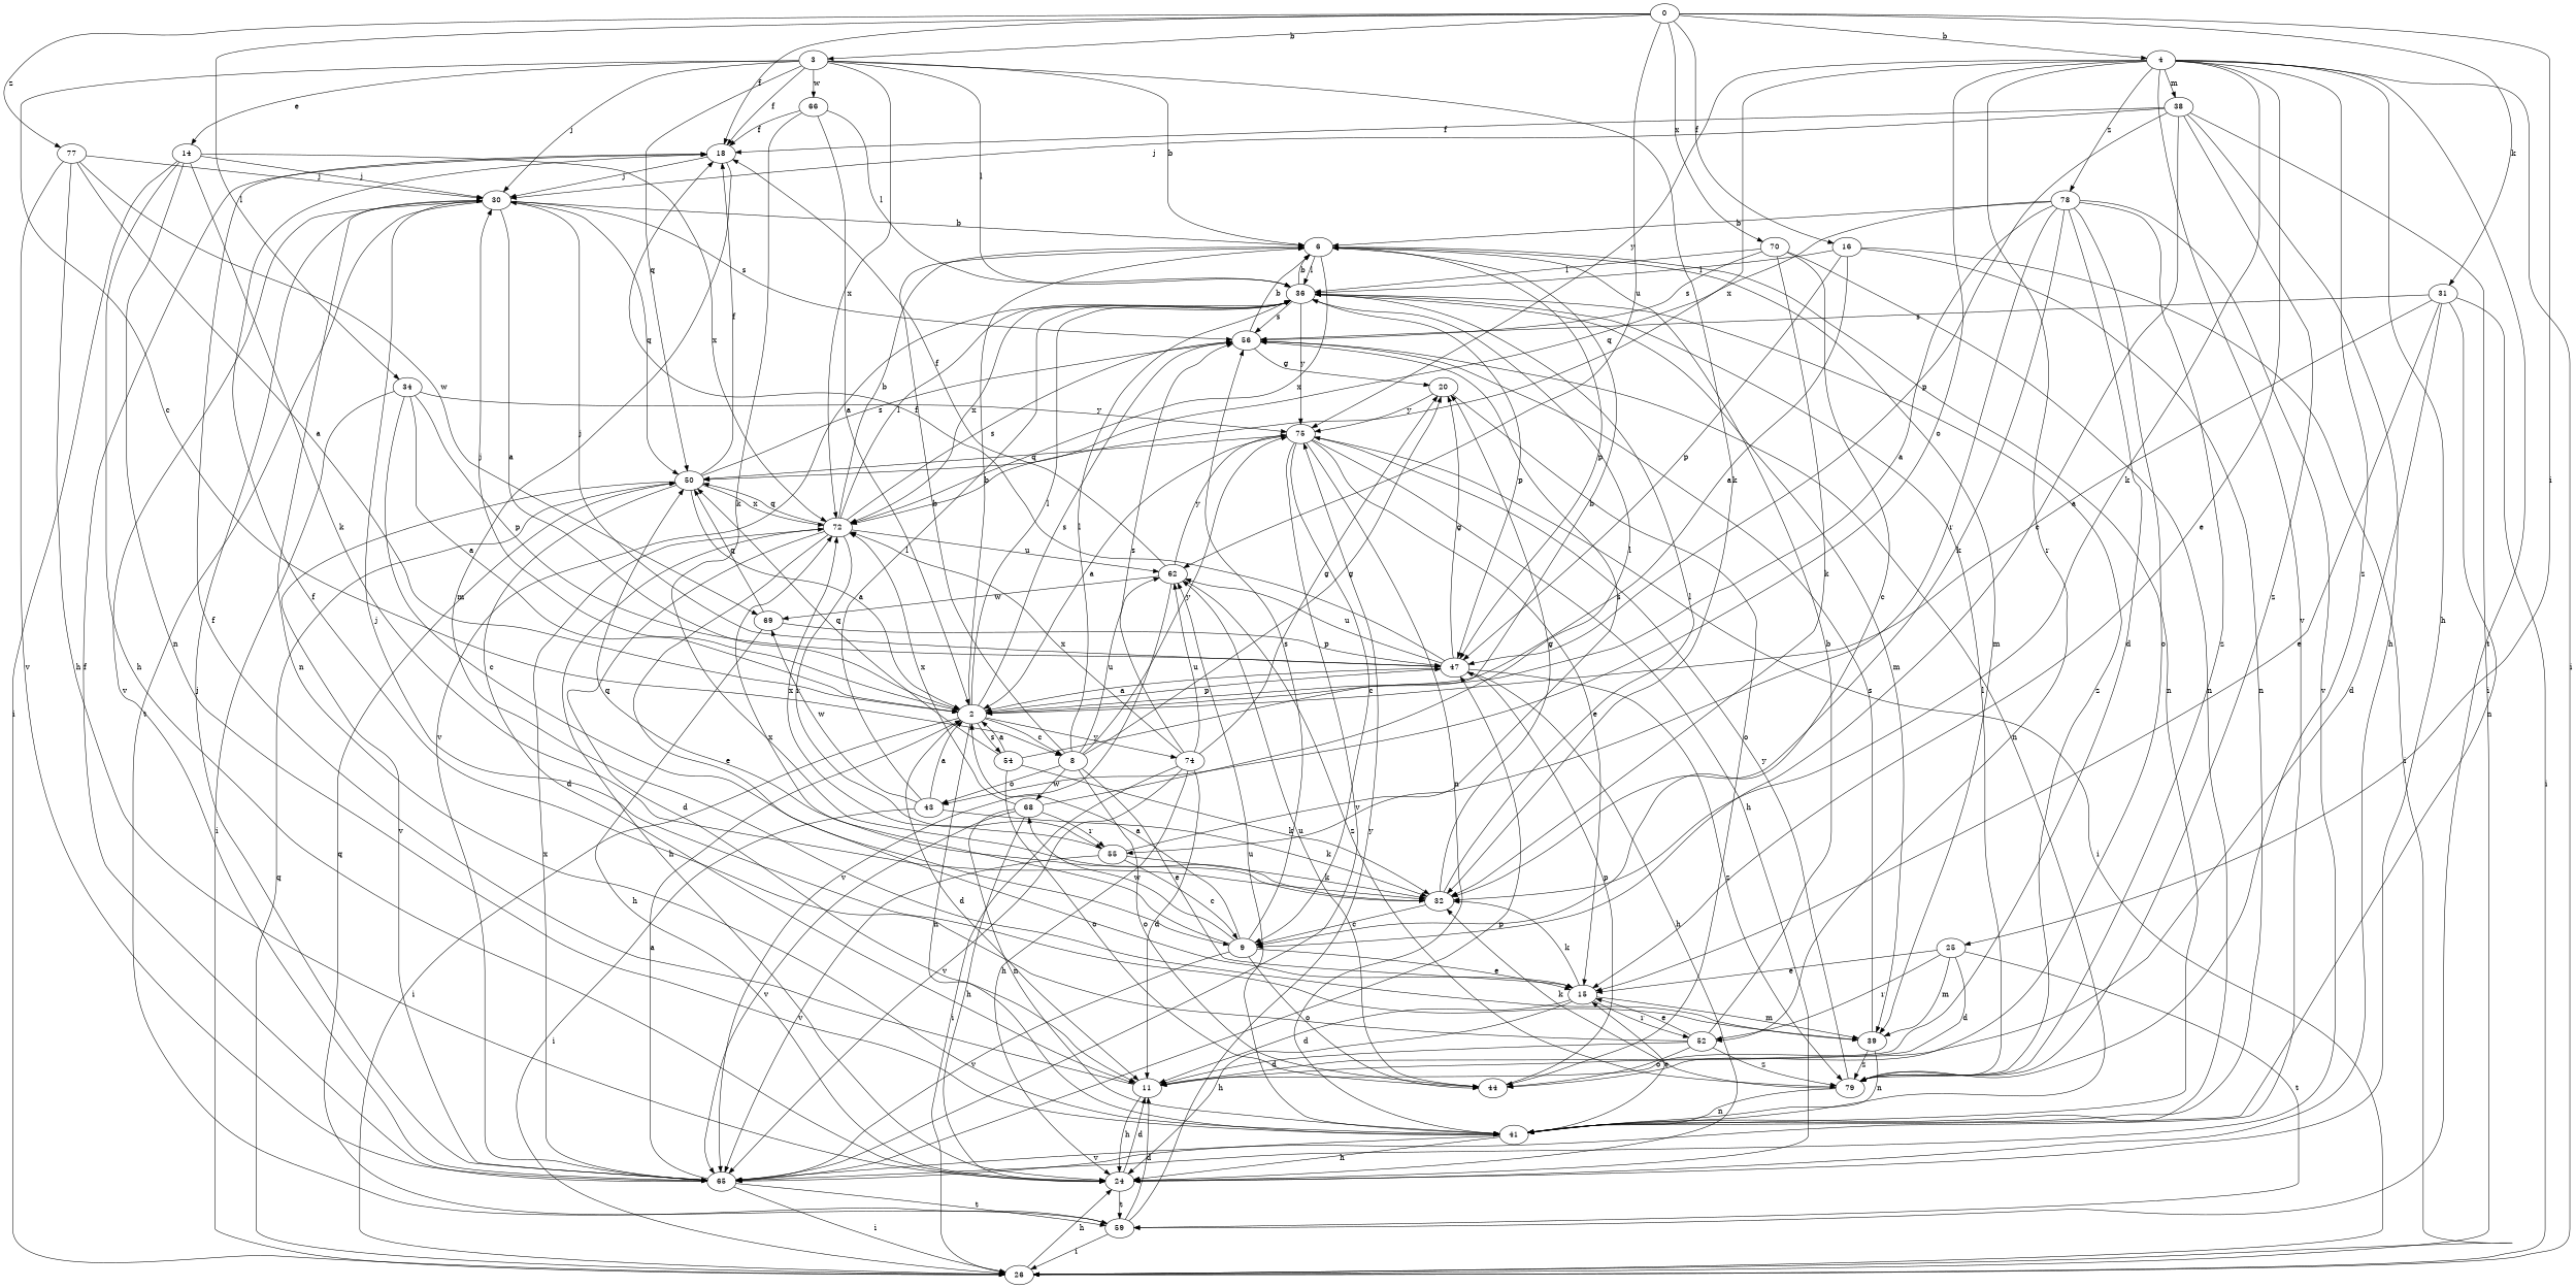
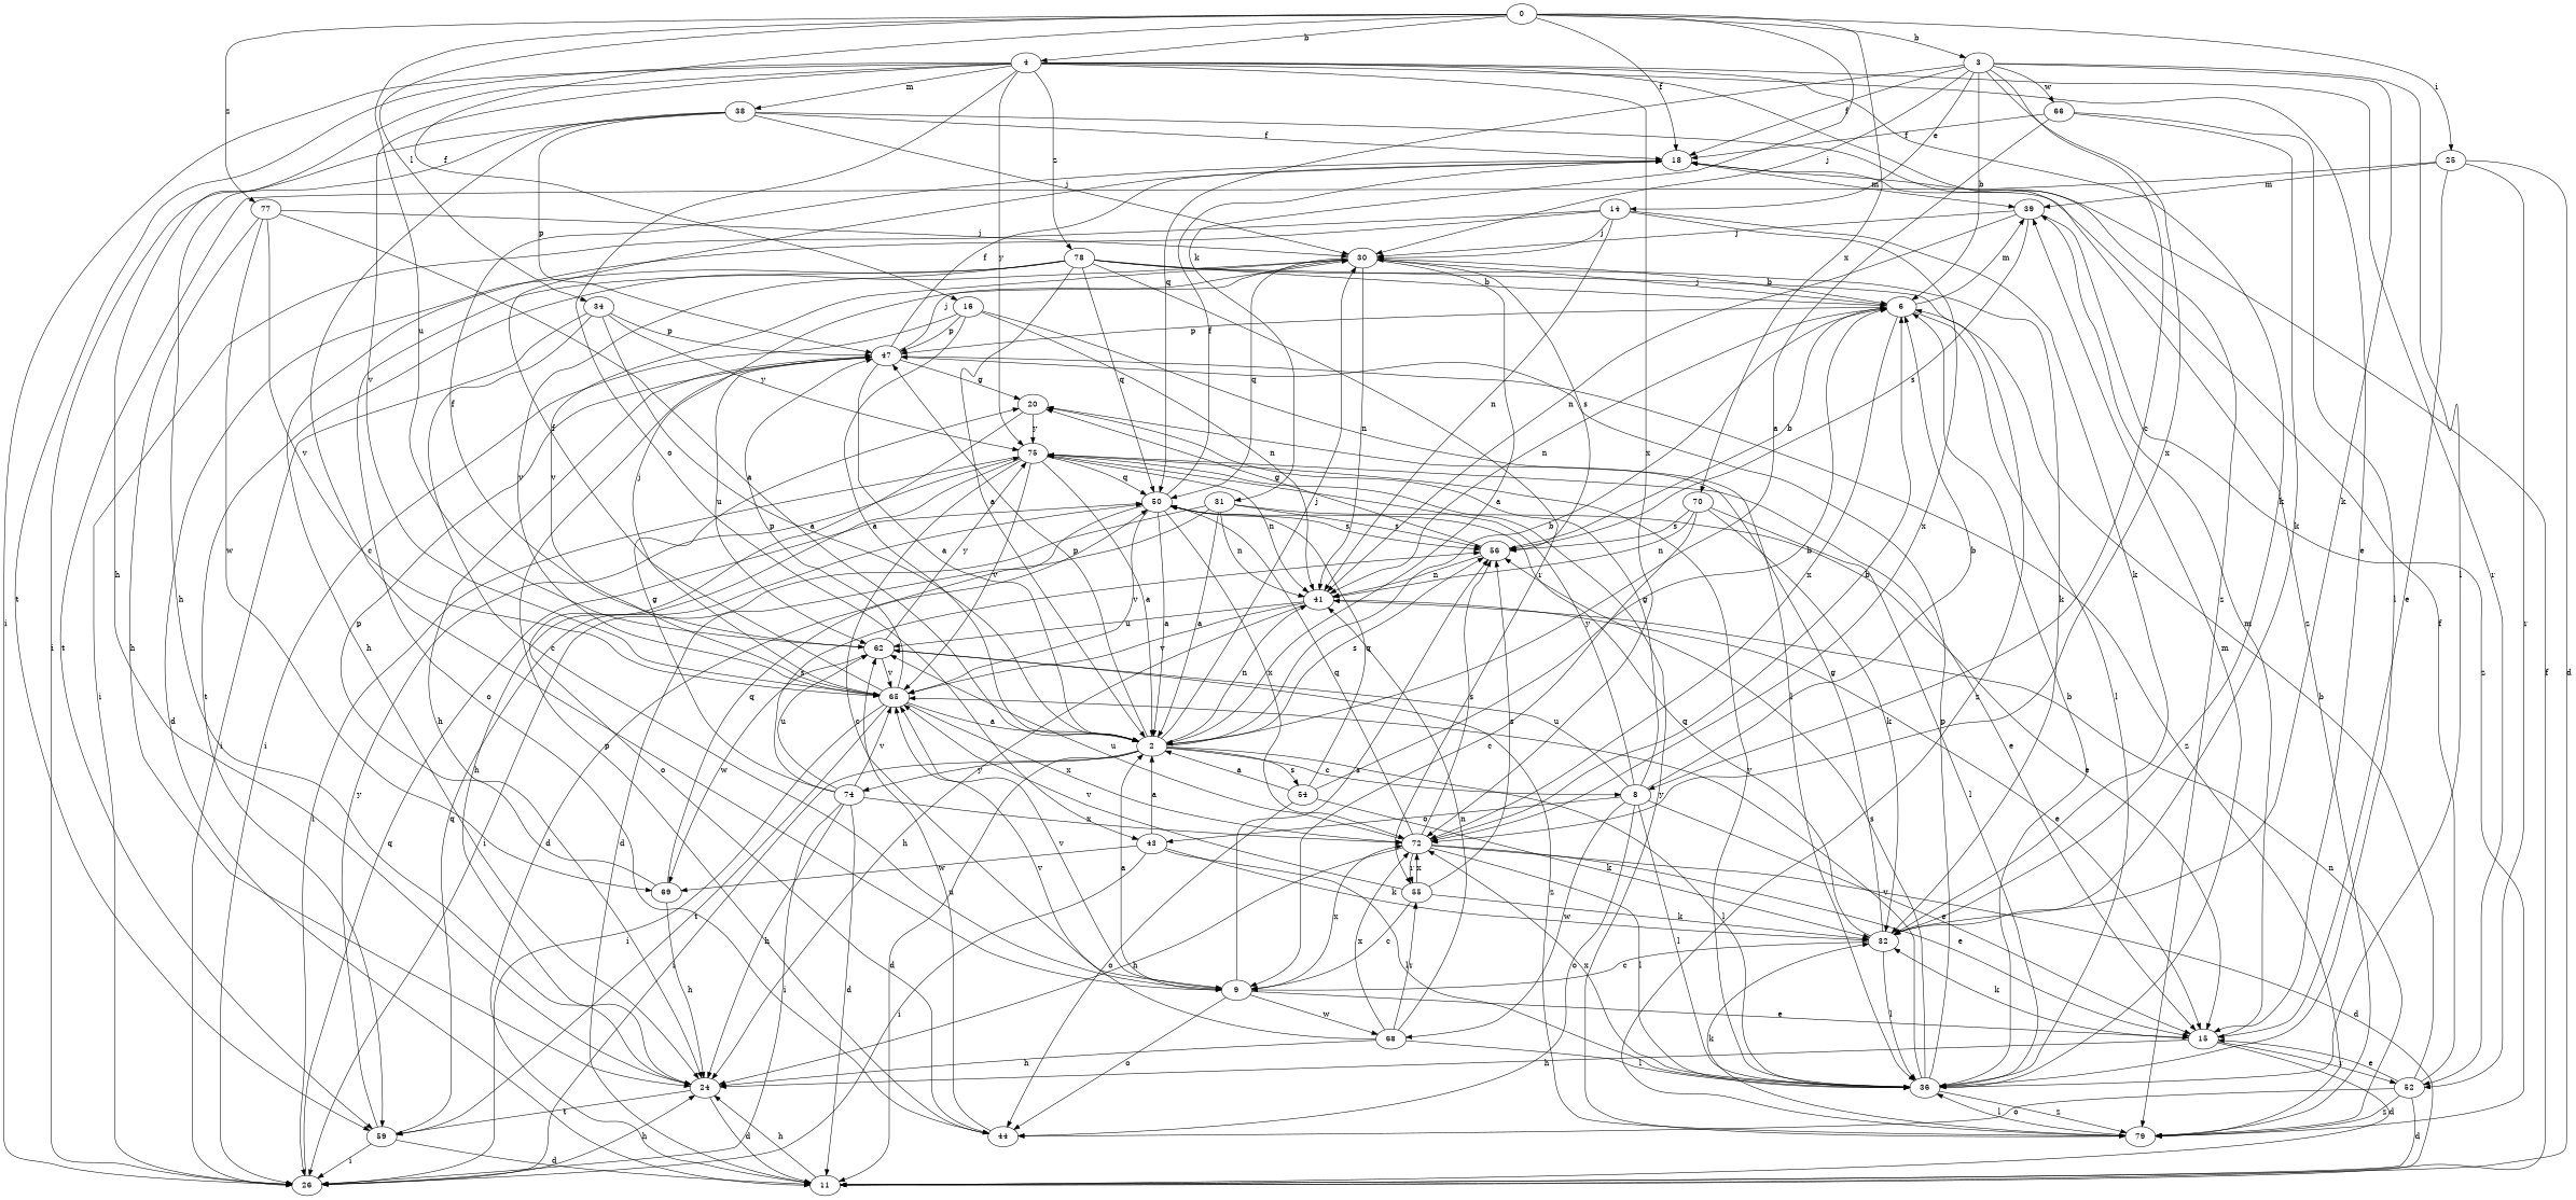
  strict digraph {
    0
    3
    4
    16
    18
    25
    31
    34
    62
    70
    77
    6
    8
    30
    36
    14
    32
    50
    66
    72
    26
    15
    24
    38
    43
    52
    59
    65
    75
    78
    79
    2
    41
    47
    39
    11
    56
    9
    69
    54
    74
    20
    44
    68
    n45 [label=55]
    0 -> 3 [label=b]
    0 -> 4 [label=b]
    0 -> 16 [label=f]
    0 -> 18 [label=f]
    0 -> 25 [label=i]
    0 -> 31 [label=k]
    0 -> 34 [label=l]
    0 -> 62 [label=u]
    0 -> 70 [label=x]
    0 -> 77 [label=z]
    3 -> 18 [label=f]
    3 -> 6 [label=b]
    3 -> 8 [label=c]
    3 -> 30 [label=j]
    3 -> 36 [label=l]
    3 -> 14 [label=e]
    3 -> 32 [label=k]
    3 -> 50 [label=q]
    3 -> 66 [label=w]
    3 -> 72 [label=x]
    4 -> 32 [label=k]
    4 -> 72 [label=x]
    4 -> 26 [label=i]
    4 -> 15 [label=e]
    4 -> 24 [label=h]
    4 -> 38 [label=m]
    4 -> 43 [label=o]
    4 -> 52 [label=r]
    4 -> 59 [label=t]
    4 -> 65 [label=v]
    4 -> 75 [label=y]
    4 -> 78 [label=z]
    4 -> 79 [label=z]
    16 -> 36 [label=l]
    16 -> 26 [label=i]
    16 -> 2 [label=a]
    16 -> 41 [label=n]
    16 -> 47 [label=p]
    18 -> 39 [label=m]
    25 -> 15 [label=e]
    25 -> 52 [label=r]
    25 -> 59 [label=t]
    25 -> 39 [label=m]
    25 -> 11 [label=d]
    31 -> 26 [label=i]
    31 -> 15 [label=e]
    31 -> 2 [label=a]
    31 -> 41 [label=n]
    31 -> 11 [label=d]
    31 -> 56 [label=s]
    34 -> 26 [label=i]
    34 -> 75 [label=y]
    34 -> 2 [label=a]
    34 -> 47 [label=p]
    34 -> 9 [label=c]
    62 -> 18 [label=f]
    62 -> 65 [label=v]
    62 -> 75 [label=y]
    62 -> 79 [label=z]
    62 -> 69 [label=w]
    70 -> 36 [label=l]
    70 -> 32 [label=k]
    70 -> 41 [label=n]
    70 -> 56 [label=s]
    70 -> 9 [label=c]
    77 -> 30 [label=j]
    77 -> 24 [label=h]
    77 -> 65 [label=v]
    77 -> 2 [label=a]
    77 -> 69 [label=w]
-   18 -> 30 [label=j]
+   6 -> 30 [label=j]
    6 -> 36 [label=l]
    6 -> 72 [label=x]
    6 -> 41 [label=n]
    6 -> 47 [label=p]
    6 -> 39 [label=m]
    8 -> 62 [label=u]
    8 -> 6 [label=b]
    8 -> 36 [label=l]
    8 -> 15 [label=e]
    8 -> 43 [label=o]
    8 -> 75 [label=y]
    8 -> 20 [label=g]
    8 -> 44 [label=o]
    8 -> 68 [label=w]
    30 -> 6 [label=b]
    30 -> 50 [label=q]
    30 -> 59 [label=t]
    30 -> 65 [label=v]
    30 -> 2 [label=a]
    30 -> 41 [label=n]
    30 -> 56 [label=s]
    36 -> 6 [label=b]
    36 -> 72 [label=x]
    36 -> 65 [label=v]
    36 -> 75 [label=y]
    36 -> 79 [label=z]
    36 -> 47 [label=p]
    36 -> 39 [label=m]
    36 -> 56 [label=s]
    14 -> 30 [label=j]
    14 -> 32 [label=k]
    14 -> 72 [label=x]
    14 -> 26 [label=i]
    14 -> 24 [label=h]
    14 -> 41 [label=n]
    32 -> 36 [label=l]
    32 -> 50 [label=q]
    32 -> 9 [label=c]
    32 -> 20 [label=g]
    50 -> 18 [label=f]
    50 -> 72 [label=x]
    50 -> 65 [label=v]
    50 -> 2 [label=a]
    50 -> 11 [label=d]
    50 -> 56 [label=s]
    66 -> 18 [label=f]
    66 -> 36 [label=l]
    66 -> 32 [label=k]
    66 -> 2 [label=a]
    72 -> 62 [label=u]
    72 -> 6 [label=b]
    72 -> 36 [label=l]
    72 -> 50 [label=q]
    72 -> 15 [label=e]
    72 -> 24 [label=h]
    72 -> 11 [label=d]
    72 -> 56 [label=s]
    72 -> n45 [label=r]
    26 -> 50 [label=q]
    26 -> 24 [label=h]
    15 -> 32 [label=k]
    15 -> 24 [label=h]
    15 -> 52 [label=r]
    15 -> 39 [label=m]
    15 -> 11 [label=d]
    24 -> 59 [label=t]
    24 -> 11 [label=d]
    38 -> 18 [label=f]
    38 -> 30 [label=j]
    38 -> 26 [label=i]
    38 -> 24 [label=h]
    38 -> 79 [label=z]
    38 -> 47 [label=p]
    38 -> 9 [label=c]
    43 -> 36 [label=l]
    43 -> 32 [label=k]
    43 -> 26 [label=i]
    43 -> 2 [label=a]
    43 -> 69 [label=w]
    52 -> 18 [label=f]
    52 -> 6 [label=b]
    52 -> 15 [label=e]
    52 -> 79 [label=z]
    52 -> 11 [label=d]
    52 -> 44 [label=o]
    59 -> 50 [label=q]
    59 -> 26 [label=i]
    59 -> 75 [label=y]
    59 -> 11 [label=d]
    65 -> 18 [label=f]
    65 -> 30 [label=j]
    65 -> 72 [label=x]
    65 -> 26 [label=i]
    65 -> 59 [label=t]
    65 -> 2 [label=a]
    65 -> 47 [label=p]
    75 -> 50 [label=q]
    75 -> 26 [label=i]
    75 -> 15 [label=e]
    75 -> 24 [label=h]
    75 -> 65 [label=v]
    75 -> 2 [label=a]
    75 -> 41 [label=n]
    75 -> 9 [label=c]
    78 -> 6 [label=b]
    78 -> 32 [label=k]
    78 -> 50 [label=q]
    78 -> 65 [label=v]
    78 -> 79 [label=z]
    78 -> 2 [label=a]
    78 -> 11 [label=d]
    78 -> 44 [label=o]
    78 -> n45 [label=r]
    79 -> 36 [label=l]
    79 -> 32 [label=k]
    79 -> 75 [label=y]
    79 -> 41 [label=n]
    2 -> 6 [label=b]
    2 -> 8 [label=c]
    2 -> 30 [label=j]
    2 -> 36 [label=l]
    2 -> 26 [label=i]
    2 -> 41 [label=n]
    2 -> 47 [label=p]
    2 -> 11 [label=d]
    2 -> 56 [label=s]
    2 -> 54 [label=s]
    2 -> 74 [label=y]
    41 -> 62 [label=u]
    41 -> 15 [label=e]
    41 -> 24 [label=h]
    41 -> 65 [label=v]
    47 -> 18 [label=f]
    47 -> 62 [label=u]
    47 -> 30 [label=j]
    47 -> 24 [label=h]
    47 -> 79 [label=z]
    47 -> 2 [label=a]
    47 -> 20 [label=g]
    39 -> 30 [label=j]
    39 -> 79 [label=z]
    39 -> 41 [label=n]
    39 -> 56 [label=s]
    11 -> 18 [label=f]
    11 -> 24 [label=h]
    56 -> 6 [label=b]
    56 -> 41 [label=n]
    56 -> 20 [label=g]
    9 -> 72 [label=x]
    9 -> 15 [label=e]
    9 -> 65 [label=v]
    9 -> 2 [label=a]
    9 -> 56 [label=s]
    9 -> 44 [label=o]
    9 -> 68 [label=w]
    69 -> 50 [label=q]
    69 -> 24 [label=h]
    69 -> 47 [label=p]
    54 -> 6 [label=b]
    54 -> 32 [label=k]
    54 -> 50 [label=q]
    54 -> 2 [label=a]
    54 -> 44 [label=o]
    74 -> 62 [label=u]
    74 -> 72 [label=x]
    74 -> 26 [label=i]
    74 -> 24 [label=h]
    74 -> 65 [label=v]
    74 -> 11 [label=d]
    74 -> 56 [label=s]
    74 -> 20 [label=g]
    20 -> 75 [label=y]
    20 -> 44 [label=o]
    44 -> 62 [label=u]
    44 -> 47 [label=p]
    68 -> 36 [label=l]
    68 -> 72 [label=x]
    68 -> 24 [label=h]
    68 -> 65 [label=v]
    68 -> 41 [label=n]
    68 -> n45 [label=r]
    n45 -> 32 [label=k]
    n45 -> 72 [label=x]
    n45 -> 65 [label=v]
    n45 -> 56 [label=s]
    n45 -> 9 [label=c]
  }
